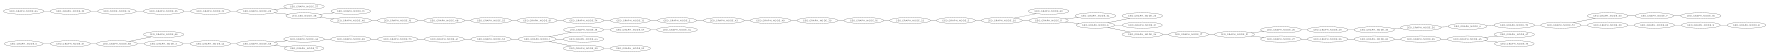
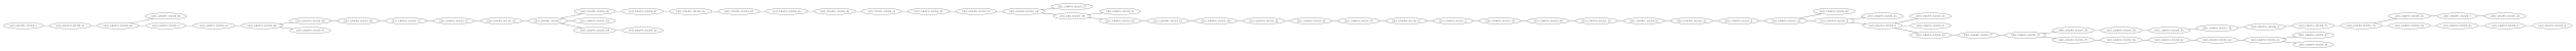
  graph {
    fontname=Montserrat
    rankdir=LR
    node [fontname=Montserrat]
    edge [fontname=Montserrat weight=1]
    GEO_GRAPH_NODE_0
    GEO_GRAPH_NODE_51
    GEO_GRAPH_NODE_68
    GEO_GRAPH_NODE_66
    GEO_GRAPH_NODE_3
    GEO_GRAPH_NODE_42
    GEO_GRAPH_NODE_58
    GEO_GRAPH_NODE_46
    GEO_GRAPH_NODE_71
    GEO_GRAPH_NODE_69
    GEO_GRAPH_NODE_73
    GEO_GRAPH_NODE_41
    GEO_GRAPH_NODE_53
    GEO_GRAPH_NODE_1
    GEO_GRAPH_NODE_18
    GEO_GRAPH_NODE_44
    GEO_GRAPH_NODE_59
    GEO_GRAPH_NODE_57
    GEO_GRAPH_NODE_52
    GEO_GRAPH_NODE_34
+   GEO_GRAPH_NODE_67
    GEO_GRAPH_NODE_64
    GEO_GRAPH_NODE_32
    n24 [label=GEO_NODE_NODE_14]
    GEO_GRAPH_NODE_25
    GEO_GRAPH_NODE_15
    GEO_GRAPH_NODE_28
    GEO_GRAPH_NODE_37
    n29 [label=GEO_GEO_NODE_38]
    GEO_GRAPH_NODE_13
    GEO_GRAPH_NODE_40
    GEO_GRAPH_NODE_10
    GEO_GRAPH_NODE_48
    GEO_GRAPH_NODE_55
    GEO_GRAPH_NODE_61
    GEO_GRAPH_NODE_74
    GEO_GRAPH_NODE_12
    GEO_GRAPH_NODE_2
    GEO_GRAPH_NODE_43
    GEO_GRAPH_NODE_49
    GEO_GRAPH_NODE_30
    GEO_GRAPH_NODE_16
    GEO_GRAPH_NODE_22
    GEO_GRAPH_NODE_5
    GEO_GRAPH_NODE_20
    GEO_GRAPH_NODE_60
    GEO_GRAPH_NODE_11
    GEO_GRAPH_NODE_54
    GEO_GRAPH_NODE_6
    GEO_GRAPH_NODE_23
    GEO_GRAPH_NODE_21
    GEO_GRAPH_NODE_24
    GEO_GRAPH_NODE_17
    GEO_GRAPH_NODE_31
    GEO_GRAPH_NODE_26
    GEO_GRAPH_NODE_27
    GEO_GRAPH_NODE_29
    GEO_GRAPH_NODE_56
    GEO_GRAPH_NODE_33
    GEO_GRAPH_NODE_62
    GEO_GRAPH_NODE_36
    GEO_GRAPH_NODE_4
    GEO_GRAPH_NODE_70
    GEO_GRAPH_NODE_72
    GEO_GRAPH_NODE_50
    GEO_GRAPH_NODE_39
    GEO_GRAPH_NODE_7
    GEO_GRAPH_NODE_63
    GEO_GRAPH_NODE_35
    GEO_GRAPH_NODE_9
    GEO_GRAPH_NODE_65
    GEO_GRAPH_NODE_45
    GEO_GRAPH_NODE_8
    GEO_GRAPH_NODE_47
    GEO_GRAPH_NODE_19
    GEO_GRAPH_NODE_0 -- GEO_GRAPH_NODE_51 [weight=3]
    GEO_GRAPH_NODE_51 -- GEO_GRAPH_NODE_68
    GEO_GRAPH_NODE_68 -- GEO_GRAPH_NODE_66
    GEO_GRAPH_NODE_68 -- GEO_GRAPH_NODE_3 [weight=2]
    GEO_GRAPH_NODE_3 -- GEO_GRAPH_NODE_42
    GEO_GRAPH_NODE_42 -- GEO_GRAPH_NODE_58
    GEO_GRAPH_NODE_58 -- GEO_GRAPH_NODE_46
    GEO_GRAPH_NODE_58 -- GEO_GRAPH_NODE_71
    GEO_GRAPH_NODE_46 -- GEO_GRAPH_NODE_69
    GEO_GRAPH_NODE_69 -- GEO_GRAPH_NODE_73
    GEO_GRAPH_NODE_73 -- GEO_GRAPH_NODE_41
    GEO_GRAPH_NODE_41 -- GEO_GRAPH_NODE_53
    GEO_GRAPH_NODE_53 -- GEO_GRAPH_NODE_1
    GEO_GRAPH_NODE_1 -- GEO_GRAPH_NODE_18
    GEO_GRAPH_NODE_1 -- GEO_GRAPH_NODE_44
    GEO_GRAPH_NODE_1 -- GEO_GRAPH_NODE_59
    GEO_GRAPH_NODE_18 -- GEO_GRAPH_NODE_57
    GEO_GRAPH_NODE_59 -- GEO_GRAPH_NODE_52 [weight=2]
    GEO_GRAPH_NODE_57 -- GEO_GRAPH_NODE_34
+   GEO_GRAPH_NODE_34 -- GEO_GRAPH_NODE_67
+   GEO_GRAPH_NODE_67 -- GEO_GRAPH_NODE_64
    GEO_GRAPH_NODE_64 -- GEO_GRAPH_NODE_32
    GEO_GRAPH_NODE_32 -- n24 [weight=2]
    n24 -- GEO_GRAPH_NODE_25
    GEO_GRAPH_NODE_25 -- GEO_GRAPH_NODE_15
    GEO_GRAPH_NODE_15 -- GEO_GRAPH_NODE_28
    GEO_GRAPH_NODE_28 -- GEO_GRAPH_NODE_37
    GEO_GRAPH_NODE_28 -- n29
    n29 -- GEO_GRAPH_NODE_13
    n29 -- GEO_GRAPH_NODE_40
    GEO_GRAPH_NODE_40 -- GEO_GRAPH_NODE_10
    GEO_GRAPH_NODE_10 -- GEO_GRAPH_NODE_48
    GEO_GRAPH_NODE_48 -- GEO_GRAPH_NODE_55
    GEO_GRAPH_NODE_55 -- GEO_GRAPH_NODE_61
    GEO_GRAPH_NODE_61 -- GEO_GRAPH_NODE_74
    GEO_GRAPH_NODE_74 -- GEO_GRAPH_NODE_12 [weight=2]
    GEO_GRAPH_NODE_12 -- GEO_GRAPH_NODE_2
    GEO_GRAPH_NODE_2 -- GEO_GRAPH_NODE_43
    GEO_GRAPH_NODE_43 -- GEO_GRAPH_NODE_49
    GEO_GRAPH_NODE_49 -- GEO_GRAPH_NODE_30
    GEO_GRAPH_NODE_30 -- GEO_GRAPH_NODE_16 [weight=2]
    GEO_GRAPH_NODE_16 -- GEO_GRAPH_NODE_22
    GEO_GRAPH_NODE_22 -- GEO_GRAPH_NODE_5
    GEO_GRAPH_NODE_5 -- GEO_GRAPH_NODE_20
    GEO_GRAPH_NODE_20 -- GEO_GRAPH_NODE_60
    GEO_GRAPH_NODE_20 -- GEO_GRAPH_NODE_11 [weight=2]
    GEO_GRAPH_NODE_11 -- GEO_GRAPH_NODE_54
    GEO_GRAPH_NODE_11 -- GEO_GRAPH_NODE_6
    GEO_GRAPH_NODE_6 -- GEO_GRAPH_NODE_23
    GEO_GRAPH_NODE_6 -- GEO_GRAPH_NODE_21 [weight=2]
    GEO_GRAPH_NODE_6 -- GEO_GRAPH_NODE_24 [weight=2]
    GEO_GRAPH_NODE_24 -- GEO_GRAPH_NODE_17 [weight=2]
    GEO_GRAPH_NODE_17 -- GEO_GRAPH_NODE_31
    GEO_GRAPH_NODE_31 -- GEO_GRAPH_NODE_26 [weight=2]
    GEO_GRAPH_NODE_31 -- GEO_GRAPH_NODE_27 [weight=2]
    GEO_GRAPH_NODE_26 -- GEO_GRAPH_NODE_29 [weight=2]
    GEO_GRAPH_NODE_27 -- GEO_GRAPH_NODE_56 [weight=2]
    GEO_GRAPH_NODE_29 -- GEO_GRAPH_NODE_33 [weight=2]
    GEO_GRAPH_NODE_56 -- GEO_GRAPH_NODE_62 [weight=2]
    GEO_GRAPH_NODE_33 -- GEO_GRAPH_NODE_36
    GEO_GRAPH_NODE_62 -- GEO_GRAPH_NODE_65 [weight=2]
    GEO_GRAPH_NODE_36 -- GEO_GRAPH_NODE_4
    GEO_GRAPH_NODE_4 -- GEO_GRAPH_NODE_70
    GEO_GRAPH_NODE_70 -- GEO_GRAPH_NODE_72
    GEO_GRAPH_NODE_72 -- GEO_GRAPH_NODE_50
    GEO_GRAPH_NODE_72 -- GEO_GRAPH_NODE_39 [weight=2]
    GEO_GRAPH_NODE_50 -- GEO_GRAPH_NODE_7 [weight=3]
    GEO_GRAPH_NODE_39 -- GEO_GRAPH_NODE_63 [weight=2]
    GEO_GRAPH_NODE_7 -- GEO_GRAPH_NODE_35 [weight=5]
    GEO_GRAPH_NODE_63 -- GEO_GRAPH_NODE_9
    GEO_GRAPH_NODE_9 -- GEO_GRAPH_NODE_8 [weight=2]
    GEO_GRAPH_NODE_65 -- GEO_GRAPH_NODE_45 [weight=3]
    GEO_GRAPH_NODE_45 -- GEO_GRAPH_NODE_47 [weight=4]
    GEO_GRAPH_NODE_45 -- GEO_GRAPH_NODE_19 [weight=5]
  }
